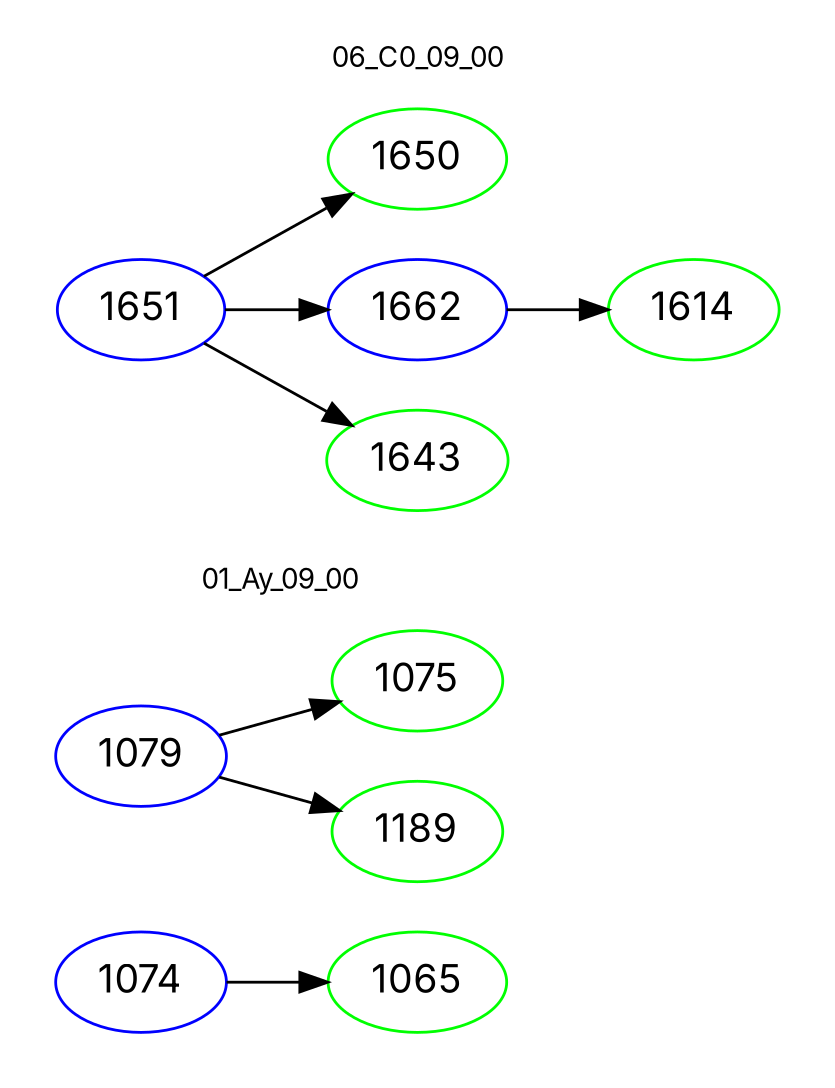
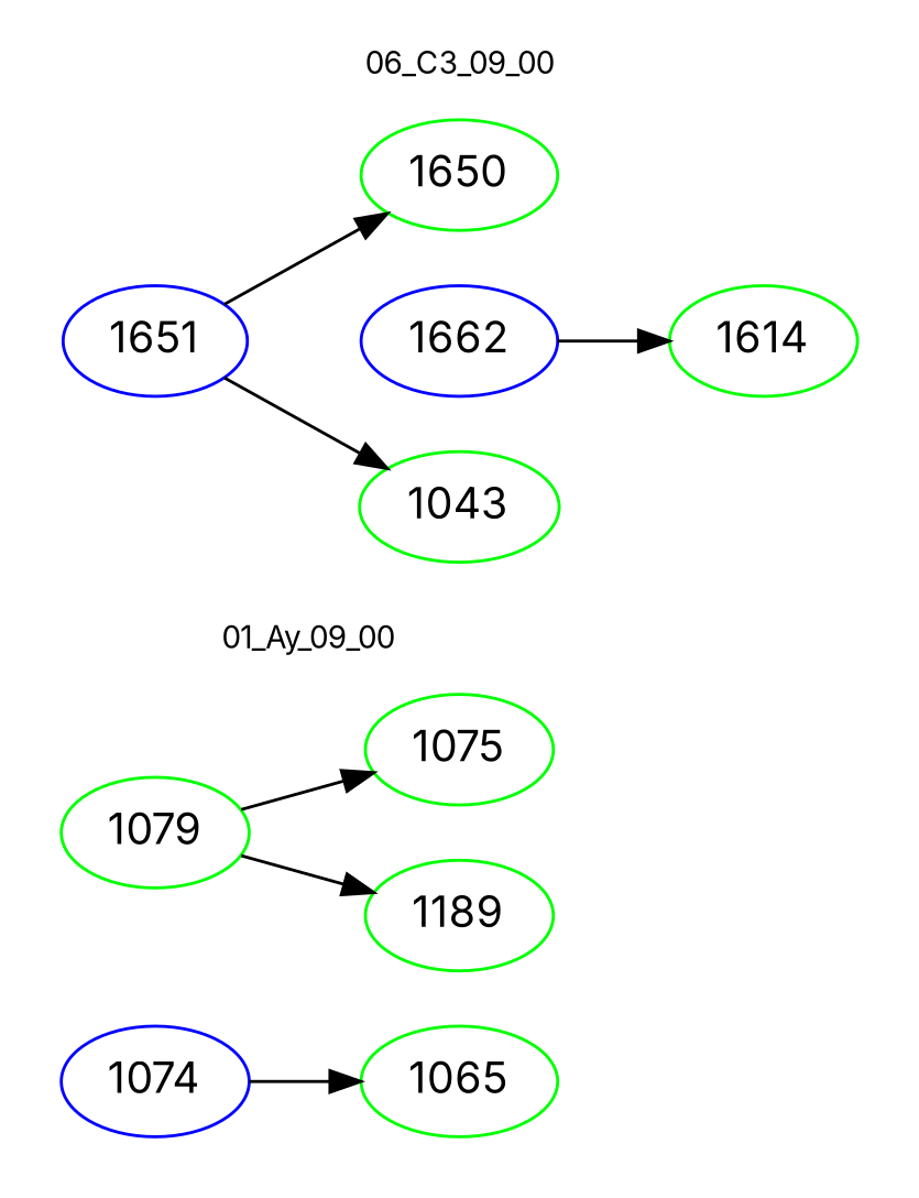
  digraph {
    fontname=Inter
    rankdir=LR
    node [color=green fontname=Inter]
    edge [color=black fontname=Inter]
-   n1 [color=blue label=1079]
+   n1 [label=1079]
    n2 [color=blue label=1074]
    n3 [label=1189]
    n4 [label=1075]
    n5 [label=1065]
    n6 [color=blue label=1651]
-   n7 [label=1643]
+   n7 [label=1043]
    n8 [color=blue label=1662]
    n9 [label=1650]
    n10 [label=1614]
    subgraph cluster_1 {
      color=white
      fontsize=10
      label="01_Ay_09_00"
      n1
      n2
      n3
      n4
      n5
    }
    subgraph cluster_2 {
      color=white
      fontsize=10
-     label="06_C0_09_00"
+     label="06_C3_09_00"
      n6
      n7
      n8
      n9
      n10
    }
    n1 -> n3
    n1 -> n4
    n2 -> n5
    n6 -> n7
-   n6 -> n8
    n6 -> n9
    n8 -> n10
  }
